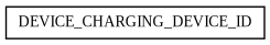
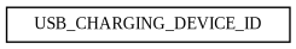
  digraph {
    rankdir=LR
    fontname="Liberation Serif"
-   n1 [color=black fillcolor=white fontname="Liberation Serif" fontsize=10 height=0.2 label=DEVICE_CHARGING_DEVICE_ID shape=record style=filled width=0.4]
+   n1 [color=black fillcolor=white fontname="Liberation Serif" fontsize=10 height=0.2 label=USB_CHARGING_DEVICE_ID shape=record style=filled width=0.4]
  }
